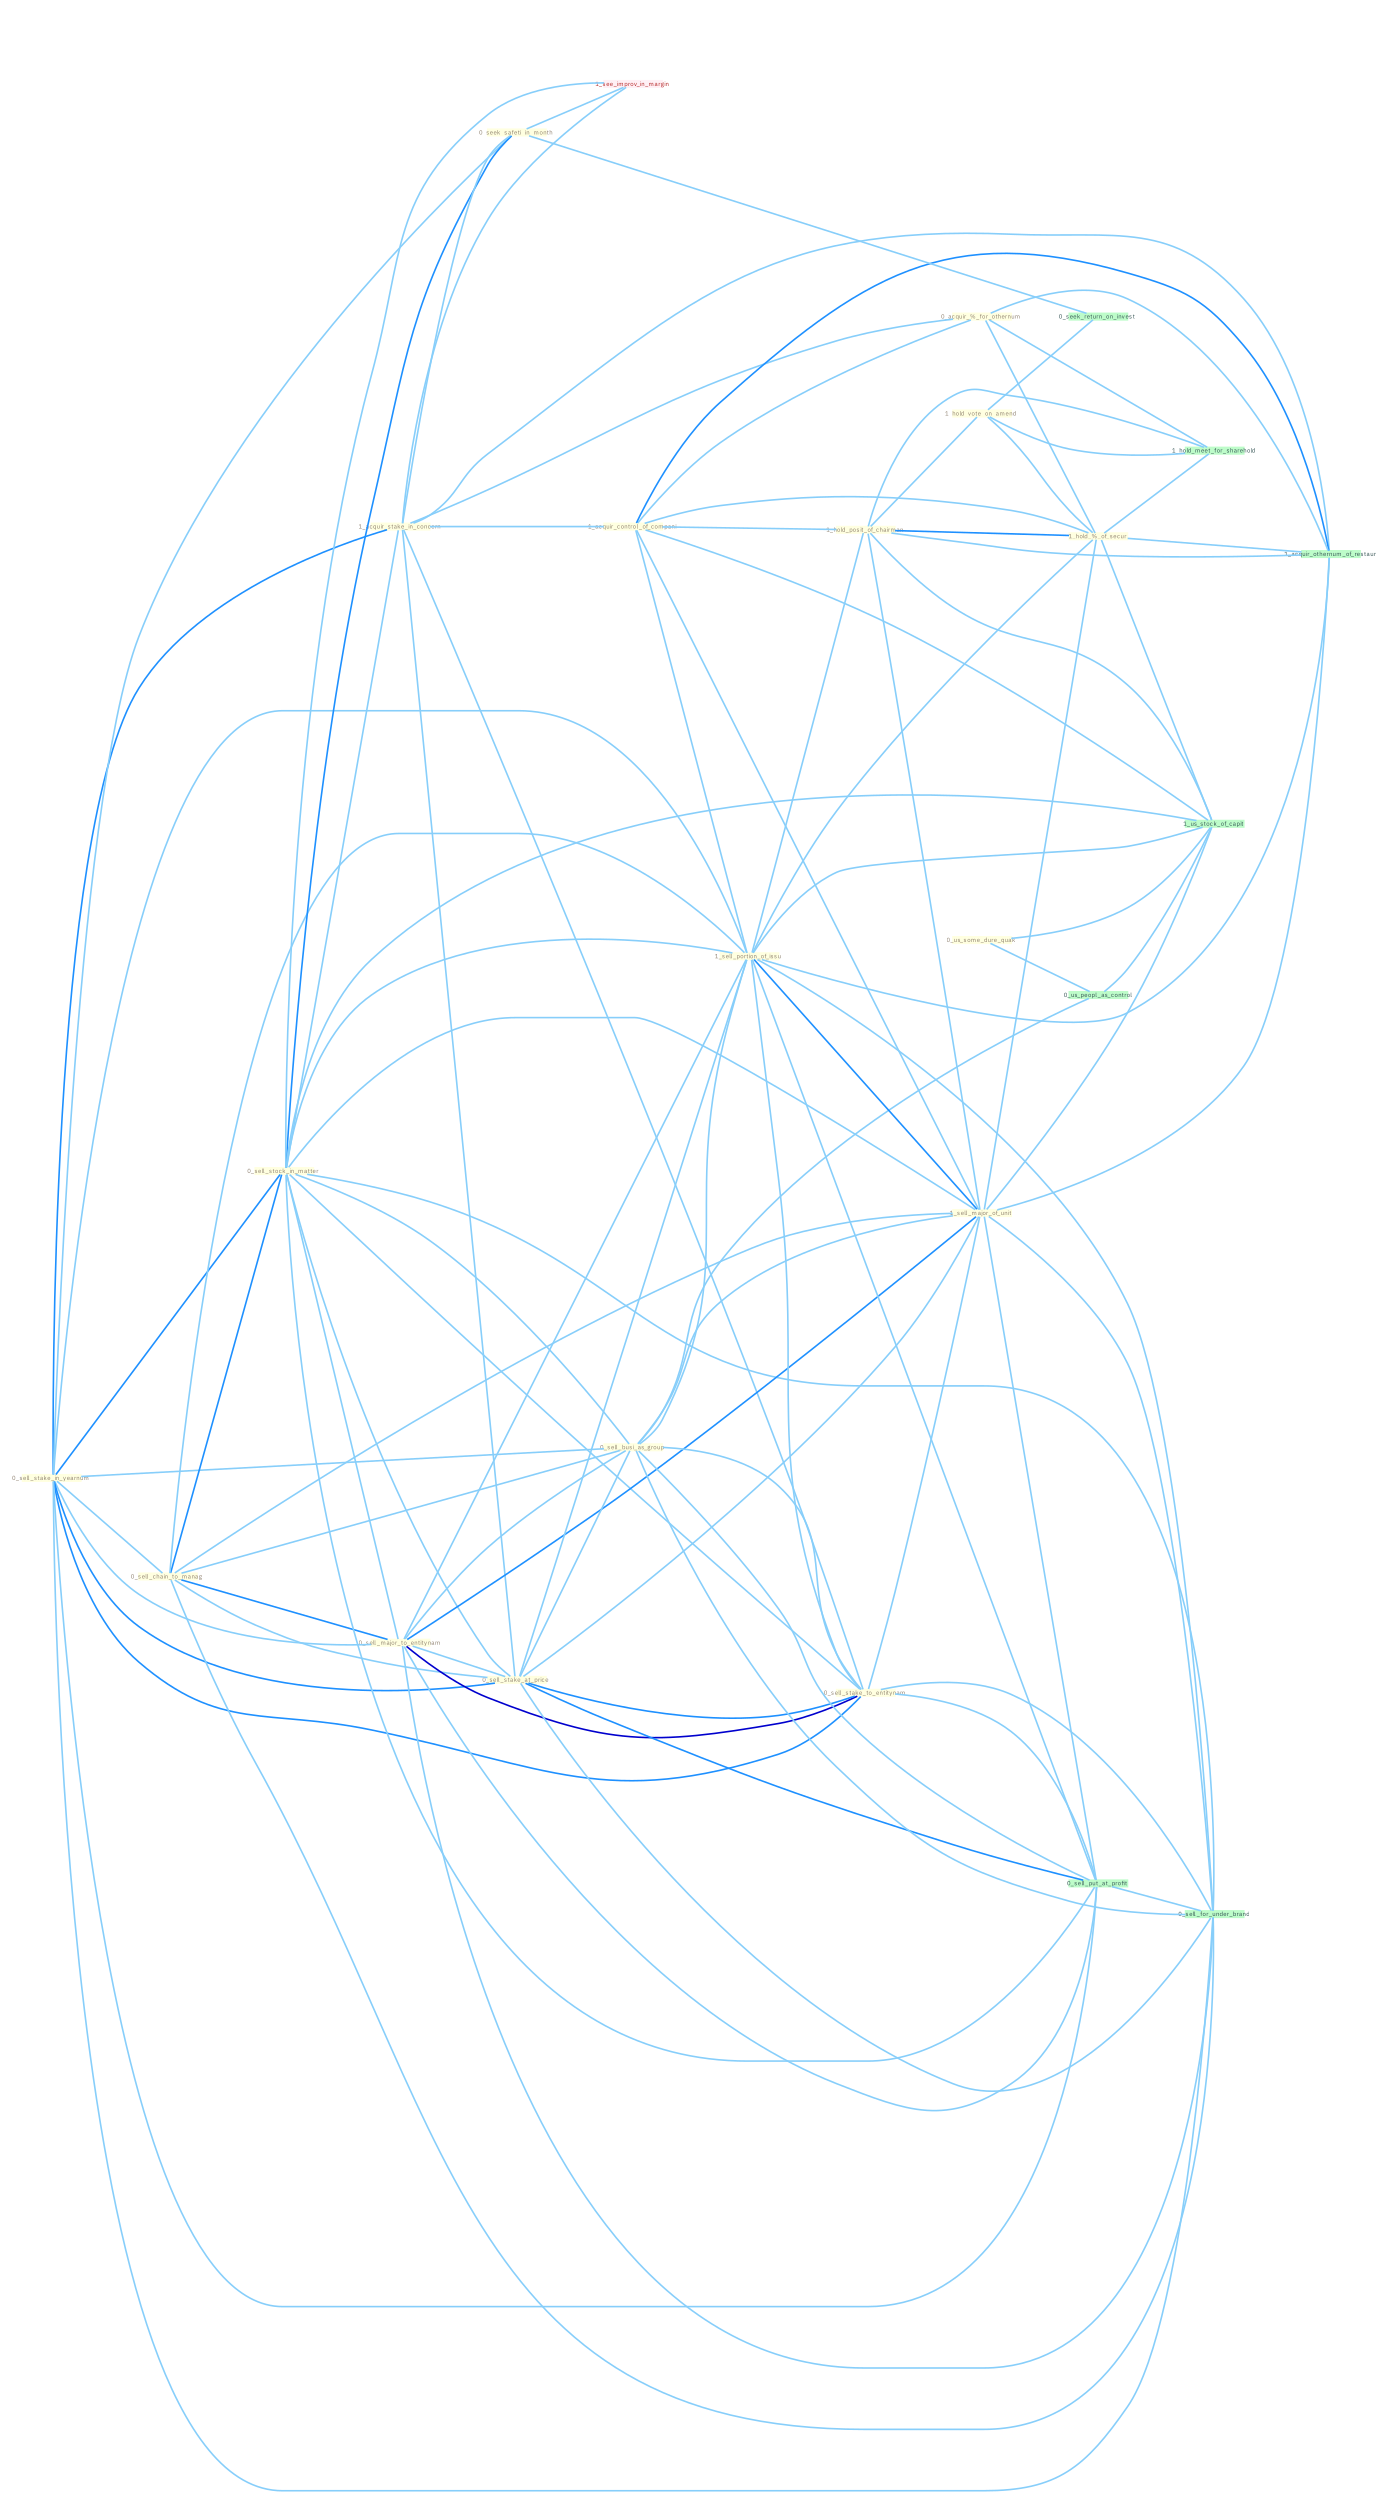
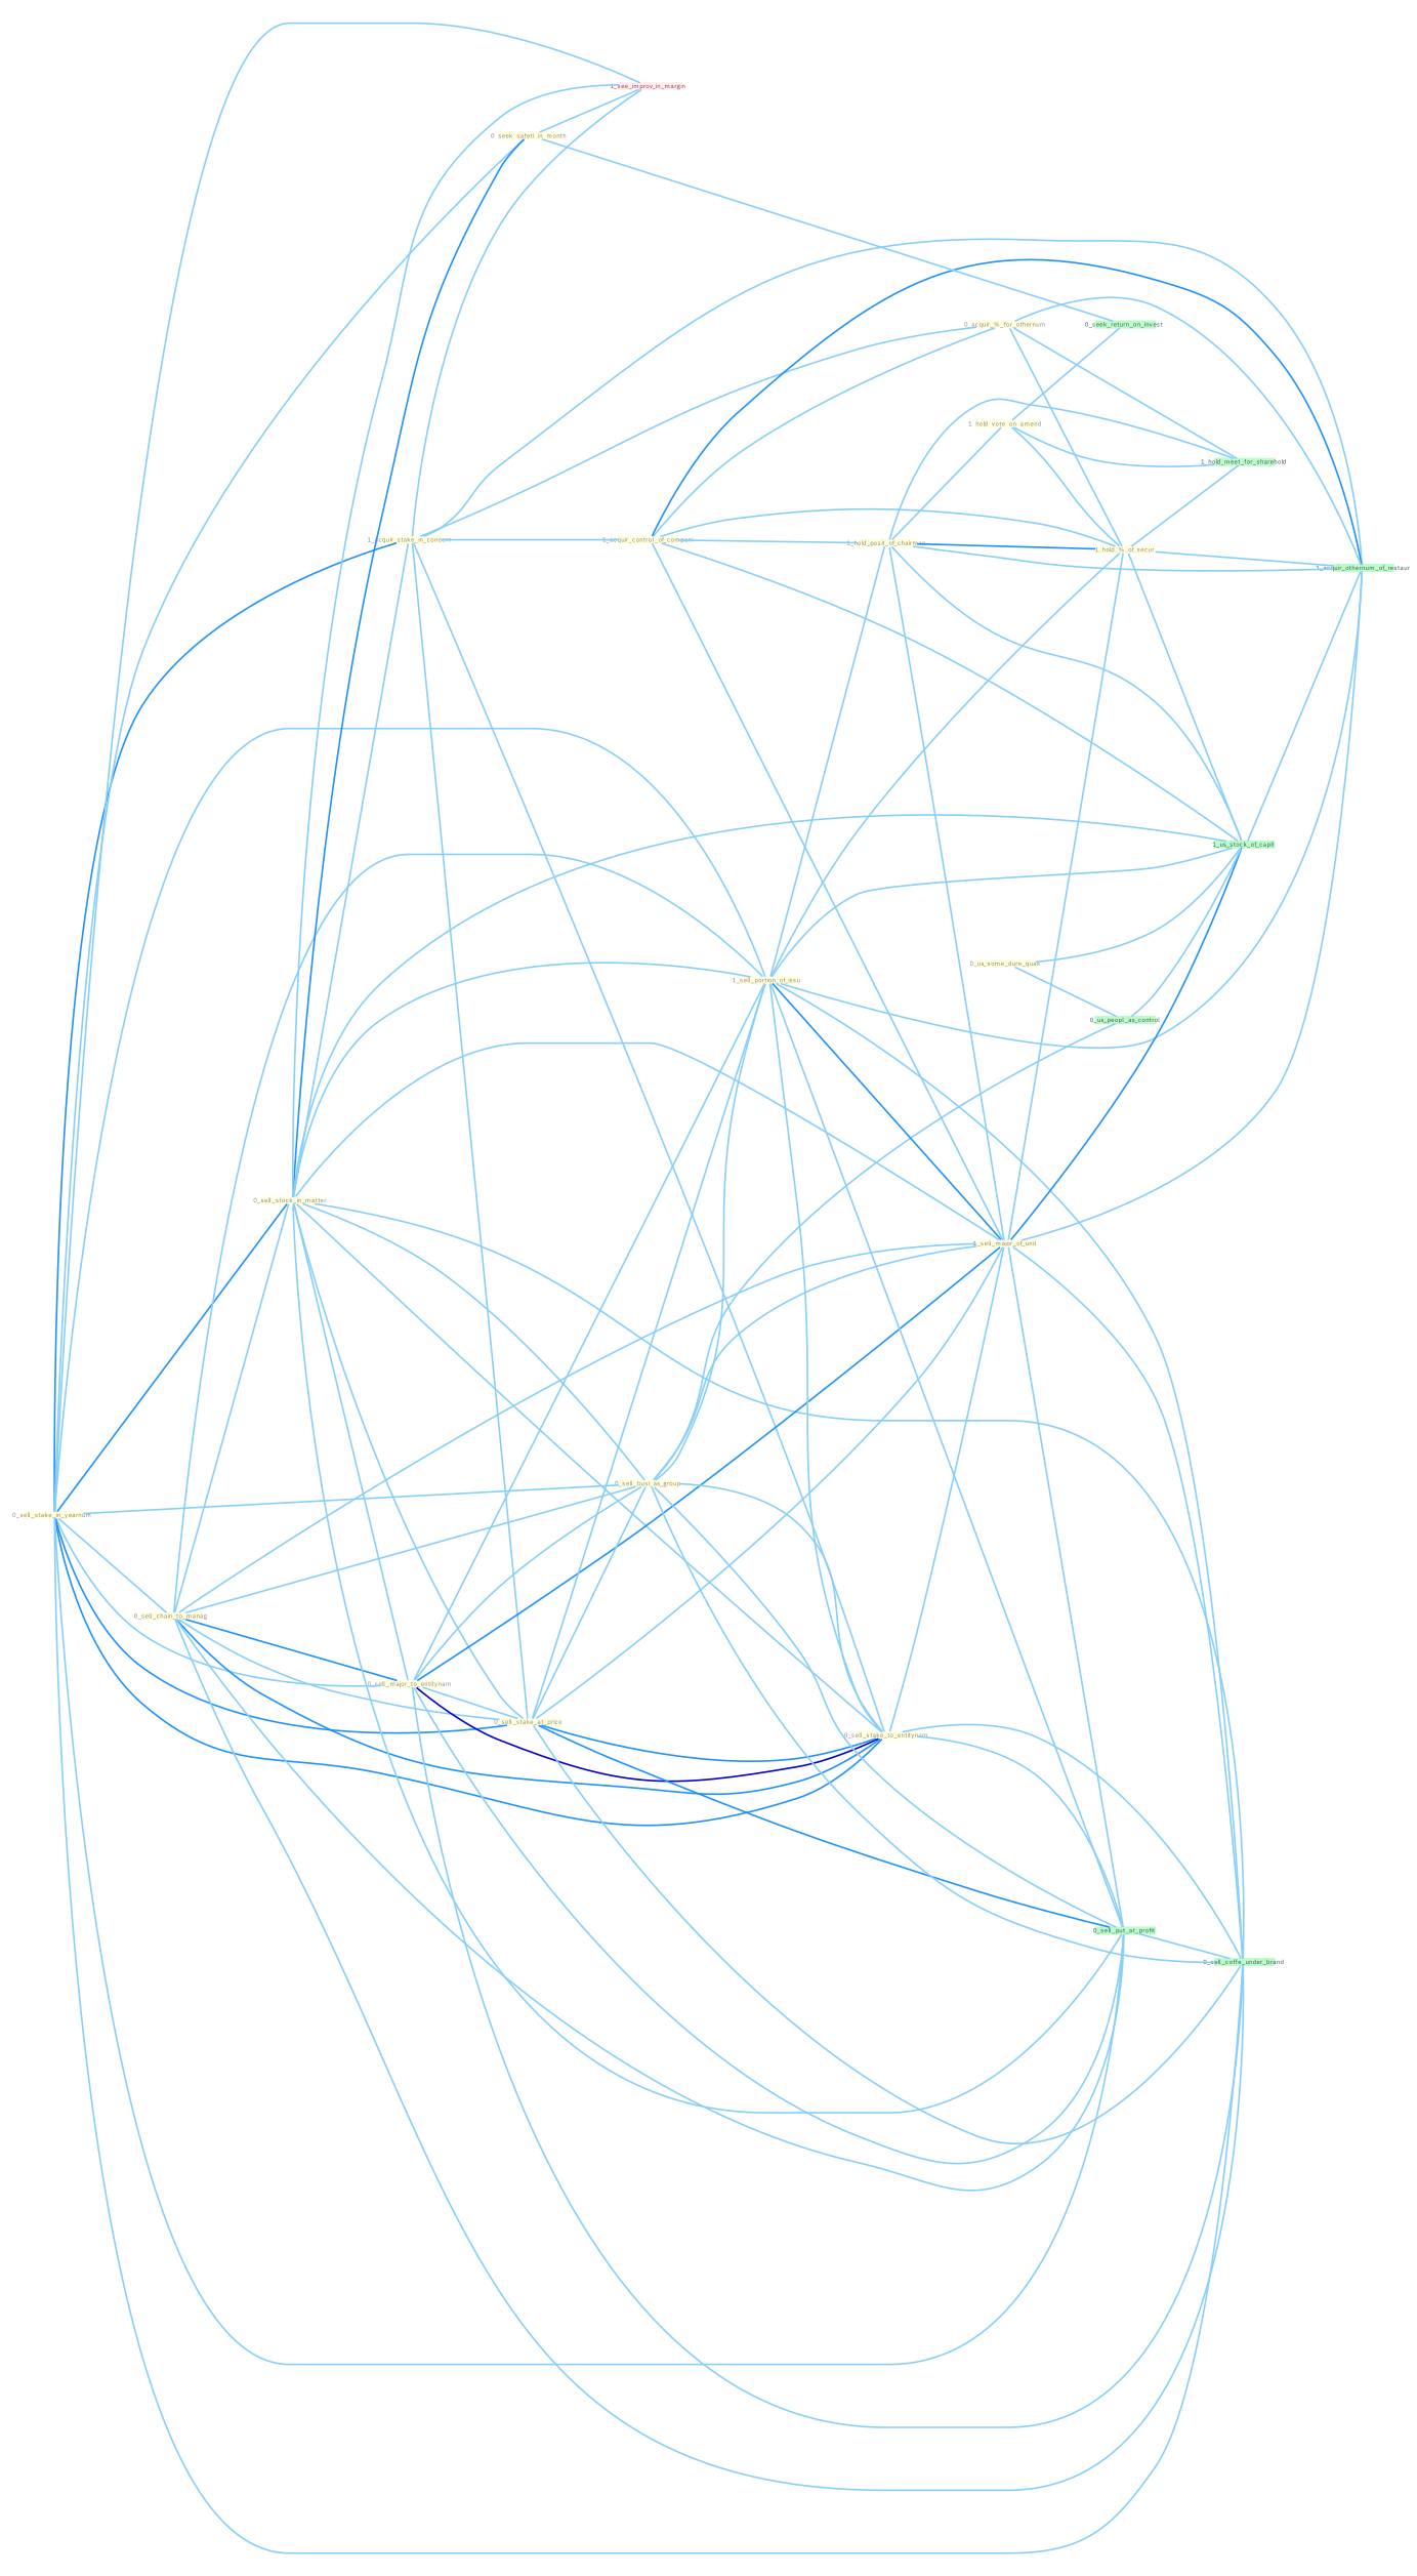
  graph {
    fontname="IBM Plex Sans"
    rankdir=LR
    node [color="#ffffe0" fixedsize=true fontcolor="#8b7d6b" fontname="IBM Plex Sans" fontsize=4 shape=polygon style=filled]
    edge [color="#87cefa" fontname="IBM Plex Sans" w=1]
    "0_sell_stake_in_yearnum " [height=.06 width=.5]
    "0_sell_chain_to_manag " [height=.06 width=.5]
    "0_sell_stock_in_matter " [height=.06 width=.5]
    "1_acquir_stake_in_concern " [height=.06 width=.5]
    "1_acquir_control_of_compani " [height=.06 width=.5]
    "0_sell_major_to_entitynam " [height=.06 width=.5]
    "0_seek_safeti_in_month " [height=.06 width=.5]
    "0_sell_stake_at_price " [height=.06 width=.5]
    "0_acquir_%_for_othernum " [height=.06 width=.5]
    "0_sell_busi_as_group " [height=.06 width=.5]
    "0_us_some_dure_quak " [height=.06 width=.5]
    "1_sell_portion_of_issu " [height=.06 width=.5]
    "0_sell_stake_to_entitynam " [height=.06 width=.5]
    "1_hold_posit_of_chairman " [height=.06 width=.5]
    "1_sell_major_of_unit " [height=.06 width=.5]
    "1_hold_vote_on_amend " [height=.06 width=.5]
    "1_hold_%_of_secur " [height=.06 width=.5]
    "1_see_improv_in_margin " [color="#fff0f5" fontcolor="#b22222" height=.06 width=.5]
    "0_sell_put_at_profit " [color="#BDFCC9" fontcolor="#2f4f4f" height=.06 width=.5]
-   "0_sell_coffe_under_brand " [color="#BDFCC9" fontcolor="#2f4f4f" height=.06 width=.5 label="0_sell_for_under_brand"]
+   "0_sell_coffe_under_brand " [color="#BDFCC9" fontcolor="#2f4f4f" height=.06 width=.5]
    "1_us_stock_of_capit " [color="#BDFCC9" fontcolor="#2f4f4f" height=.06 width=.5]
    "1_acquir_othernum_of_restaur " [color="#BDFCC9" fontcolor="#2f4f4f" height=.06 width=.5]
    "0_seek_return_on_invest " [color="#BDFCC9" fontcolor="#2f4f4f" height=.06 width=.5]
    "1_hold_meet_for_sharehold " [color="#BDFCC9" fontcolor="#2f4f4f" height=.06 width=.5]
    "0_us_peopl_as_control " [color="#BDFCC9" fontcolor="#2f4f4f" height=.06 width=.5]
    subgraph sub_1 {
      "0_sell_stake_in_yearnum "
      "0_sell_chain_to_manag "
      "0_sell_stock_in_matter "
      "1_acquir_stake_in_concern "
      "1_acquir_control_of_compani "
      "0_sell_major_to_entitynam "
      "0_seek_safeti_in_month "
      "0_sell_stake_at_price "
      "0_acquir_%_for_othernum "
      "0_sell_busi_as_group "
      "0_us_some_dure_quak "
      "1_sell_portion_of_issu "
      "0_sell_stake_to_entitynam "
      "1_hold_posit_of_chairman "
      "1_sell_major_of_unit "
      "1_hold_vote_on_amend "
      "1_hold_%_of_secur "
    }
    subgraph sub_2 {
      "1_see_improv_in_margin "
    }
    "0_sell_stake_in_yearnum " -- "0_sell_chain_to_manag "
    "0_sell_stake_in_yearnum " -- "0_sell_stock_in_matter " [color="#1e90ff" w=2]
    "0_sell_stake_in_yearnum " -- "1_acquir_stake_in_concern " [color="#1e90ff" w=2]
    "0_sell_stake_in_yearnum " -- "0_sell_major_to_entitynam "
    "0_sell_stake_in_yearnum " -- "0_seek_safeti_in_month "
    "0_sell_stake_in_yearnum " -- "0_sell_stake_at_price " [color="#1e90ff" w=2]
    "0_sell_stake_in_yearnum " -- "0_sell_busi_as_group "
    "0_sell_stake_in_yearnum " -- "1_sell_portion_of_issu "
    "0_sell_stake_in_yearnum " -- "0_sell_stake_to_entitynam " [color="#1e90ff" w=2]
+   "0_sell_stake_in_yearnum " -- "1_see_improv_in_margin "
    "0_sell_stake_in_yearnum " -- "0_sell_put_at_profit "
    "0_sell_stake_in_yearnum " -- "0_sell_coffe_under_brand "
-   "0_sell_chain_to_manag " -- "0_sell_stock_in_matter " [color="#1e90ff"]
+   "0_sell_chain_to_manag " -- "0_sell_stock_in_matter "
    "0_sell_chain_to_manag " -- "0_sell_major_to_entitynam " [color="#1e90ff" w=2]
    "0_sell_chain_to_manag " -- "0_sell_stake_at_price "
    "0_sell_chain_to_manag " -- "0_sell_busi_as_group "
    "0_sell_chain_to_manag " -- "1_sell_portion_of_issu "
+   "0_sell_chain_to_manag " -- "0_sell_stake_to_entitynam " [color="#1e90ff" w=2]
    "0_sell_chain_to_manag " -- "1_sell_major_of_unit "
+   "0_sell_chain_to_manag " -- "0_sell_put_at_profit "
    "0_sell_chain_to_manag " -- "0_sell_coffe_under_brand "
    "0_sell_stock_in_matter " -- "1_acquir_stake_in_concern "
    "0_sell_stock_in_matter " -- "0_sell_major_to_entitynam "
    "0_sell_stock_in_matter " -- "0_seek_safeti_in_month " [color="#1e90ff"]
    "0_sell_stock_in_matter " -- "0_sell_stake_at_price "
    "0_sell_stock_in_matter " -- "0_sell_busi_as_group "
    "0_sell_stock_in_matter " -- "1_sell_portion_of_issu "
    "0_sell_stock_in_matter " -- "0_sell_stake_to_entitynam "
    "0_sell_stock_in_matter " -- "1_sell_major_of_unit "
    "0_sell_stock_in_matter " -- "1_see_improv_in_margin "
    "0_sell_stock_in_matter " -- "0_sell_put_at_profit "
    "0_sell_stock_in_matter " -- "0_sell_coffe_under_brand "
    "0_sell_stock_in_matter " -- "1_us_stock_of_capit "
    "1_acquir_stake_in_concern " -- "1_acquir_control_of_compani "
-   "1_acquir_stake_in_concern " -- "0_seek_safeti_in_month "
    "1_acquir_stake_in_concern " -- "0_sell_stake_at_price "
    "1_acquir_stake_in_concern " -- "0_acquir_%_for_othernum "
    "1_acquir_stake_in_concern " -- "0_sell_stake_to_entitynam "
    "1_acquir_stake_in_concern " -- "1_see_improv_in_margin "
    "1_acquir_stake_in_concern " -- "1_acquir_othernum_of_restaur "
    "1_acquir_control_of_compani " -- "0_acquir_%_for_othernum "
-   "1_acquir_control_of_compani " -- "1_sell_portion_of_issu "
    "1_acquir_control_of_compani " -- "1_hold_posit_of_chairman "
    "1_acquir_control_of_compani " -- "1_sell_major_of_unit "
    "1_acquir_control_of_compani " -- "1_hold_%_of_secur "
    "1_acquir_control_of_compani " -- "1_us_stock_of_capit "
    "1_acquir_control_of_compani " -- "1_acquir_othernum_of_restaur " [color="#1e90ff" w=2]
    "0_sell_major_to_entitynam " -- "0_sell_stake_at_price "
    "0_sell_major_to_entitynam " -- "0_sell_busi_as_group "
    "0_sell_major_to_entitynam " -- "1_sell_portion_of_issu "
    "0_sell_major_to_entitynam " -- "0_sell_stake_to_entitynam " [color="#0000cd" w=3]
    "0_sell_major_to_entitynam " -- "1_sell_major_of_unit " [color="#1e90ff" w=2]
    "0_sell_major_to_entitynam " -- "0_sell_put_at_profit "
    "0_sell_major_to_entitynam " -- "0_sell_coffe_under_brand "
    "0_seek_safeti_in_month " -- "1_see_improv_in_margin "
    "0_seek_safeti_in_month " -- "0_seek_return_on_invest "
    "0_sell_stake_at_price " -- "0_sell_busi_as_group "
    "0_sell_stake_at_price " -- "1_sell_portion_of_issu "
    "0_sell_stake_at_price " -- "0_sell_stake_to_entitynam " [color="#1e90ff" w=2]
    "0_sell_stake_at_price " -- "1_sell_major_of_unit "
    "0_sell_stake_at_price " -- "0_sell_put_at_profit " [color="#1e90ff" w=2]
    "0_sell_stake_at_price " -- "0_sell_coffe_under_brand "
    "0_acquir_%_for_othernum " -- "1_hold_%_of_secur "
    "0_acquir_%_for_othernum " -- "1_acquir_othernum_of_restaur "
    "0_acquir_%_for_othernum " -- "1_hold_meet_for_sharehold "
    "0_sell_busi_as_group " -- "1_sell_portion_of_issu "
    "0_sell_busi_as_group " -- "0_sell_stake_to_entitynam "
    "0_sell_busi_as_group " -- "1_sell_major_of_unit "
    "0_sell_busi_as_group " -- "0_sell_put_at_profit "
    "0_sell_busi_as_group " -- "0_sell_coffe_under_brand "
    "0_sell_busi_as_group " -- "0_us_peopl_as_control "
    "0_us_some_dure_quak " -- "1_us_stock_of_capit "
    "0_us_some_dure_quak " -- "0_us_peopl_as_control "
    "1_sell_portion_of_issu " -- "0_sell_stake_to_entitynam "
    "1_sell_portion_of_issu " -- "1_hold_posit_of_chairman "
    "1_sell_portion_of_issu " -- "1_sell_major_of_unit " [color="#1e90ff" w=2]
    "1_sell_portion_of_issu " -- "1_hold_%_of_secur "
    "1_sell_portion_of_issu " -- "0_sell_put_at_profit "
    "1_sell_portion_of_issu " -- "0_sell_coffe_under_brand "
    "1_sell_portion_of_issu " -- "1_us_stock_of_capit "
    "1_sell_portion_of_issu " -- "1_acquir_othernum_of_restaur "
    "0_sell_stake_to_entitynam " -- "1_sell_major_of_unit "
    "0_sell_stake_to_entitynam " -- "0_sell_put_at_profit "
    "0_sell_stake_to_entitynam " -- "0_sell_coffe_under_brand "
    "1_hold_posit_of_chairman " -- "1_sell_major_of_unit "
    "1_hold_posit_of_chairman " -- "1_hold_vote_on_amend "
    "1_hold_posit_of_chairman " -- "1_hold_%_of_secur " [color="#1e90ff" w=2]
    "1_hold_posit_of_chairman " -- "1_us_stock_of_capit "
    "1_hold_posit_of_chairman " -- "1_acquir_othernum_of_restaur "
    "1_hold_posit_of_chairman " -- "1_hold_meet_for_sharehold "
    "1_sell_major_of_unit " -- "1_hold_%_of_secur "
    "1_sell_major_of_unit " -- "0_sell_put_at_profit "
    "1_sell_major_of_unit " -- "0_sell_coffe_under_brand "
-   "1_sell_major_of_unit " -- "1_us_stock_of_capit "
+   "1_sell_major_of_unit " -- "1_us_stock_of_capit " [color="#1e90ff"]
    "1_sell_major_of_unit " -- "1_acquir_othernum_of_restaur "
    "1_hold_vote_on_amend " -- "1_hold_%_of_secur "
    "1_hold_vote_on_amend " -- "0_seek_return_on_invest "
    "1_hold_vote_on_amend " -- "1_hold_meet_for_sharehold "
    "1_hold_%_of_secur " -- "1_us_stock_of_capit "
    "1_hold_%_of_secur " -- "1_acquir_othernum_of_restaur "
    "1_hold_%_of_secur " -- "1_hold_meet_for_sharehold "
    "0_sell_put_at_profit " -- "0_sell_coffe_under_brand "
+   "1_us_stock_of_capit " -- "1_acquir_othernum_of_restaur "
    "0_us_peopl_as_control " -- "1_us_stock_of_capit "
  }
